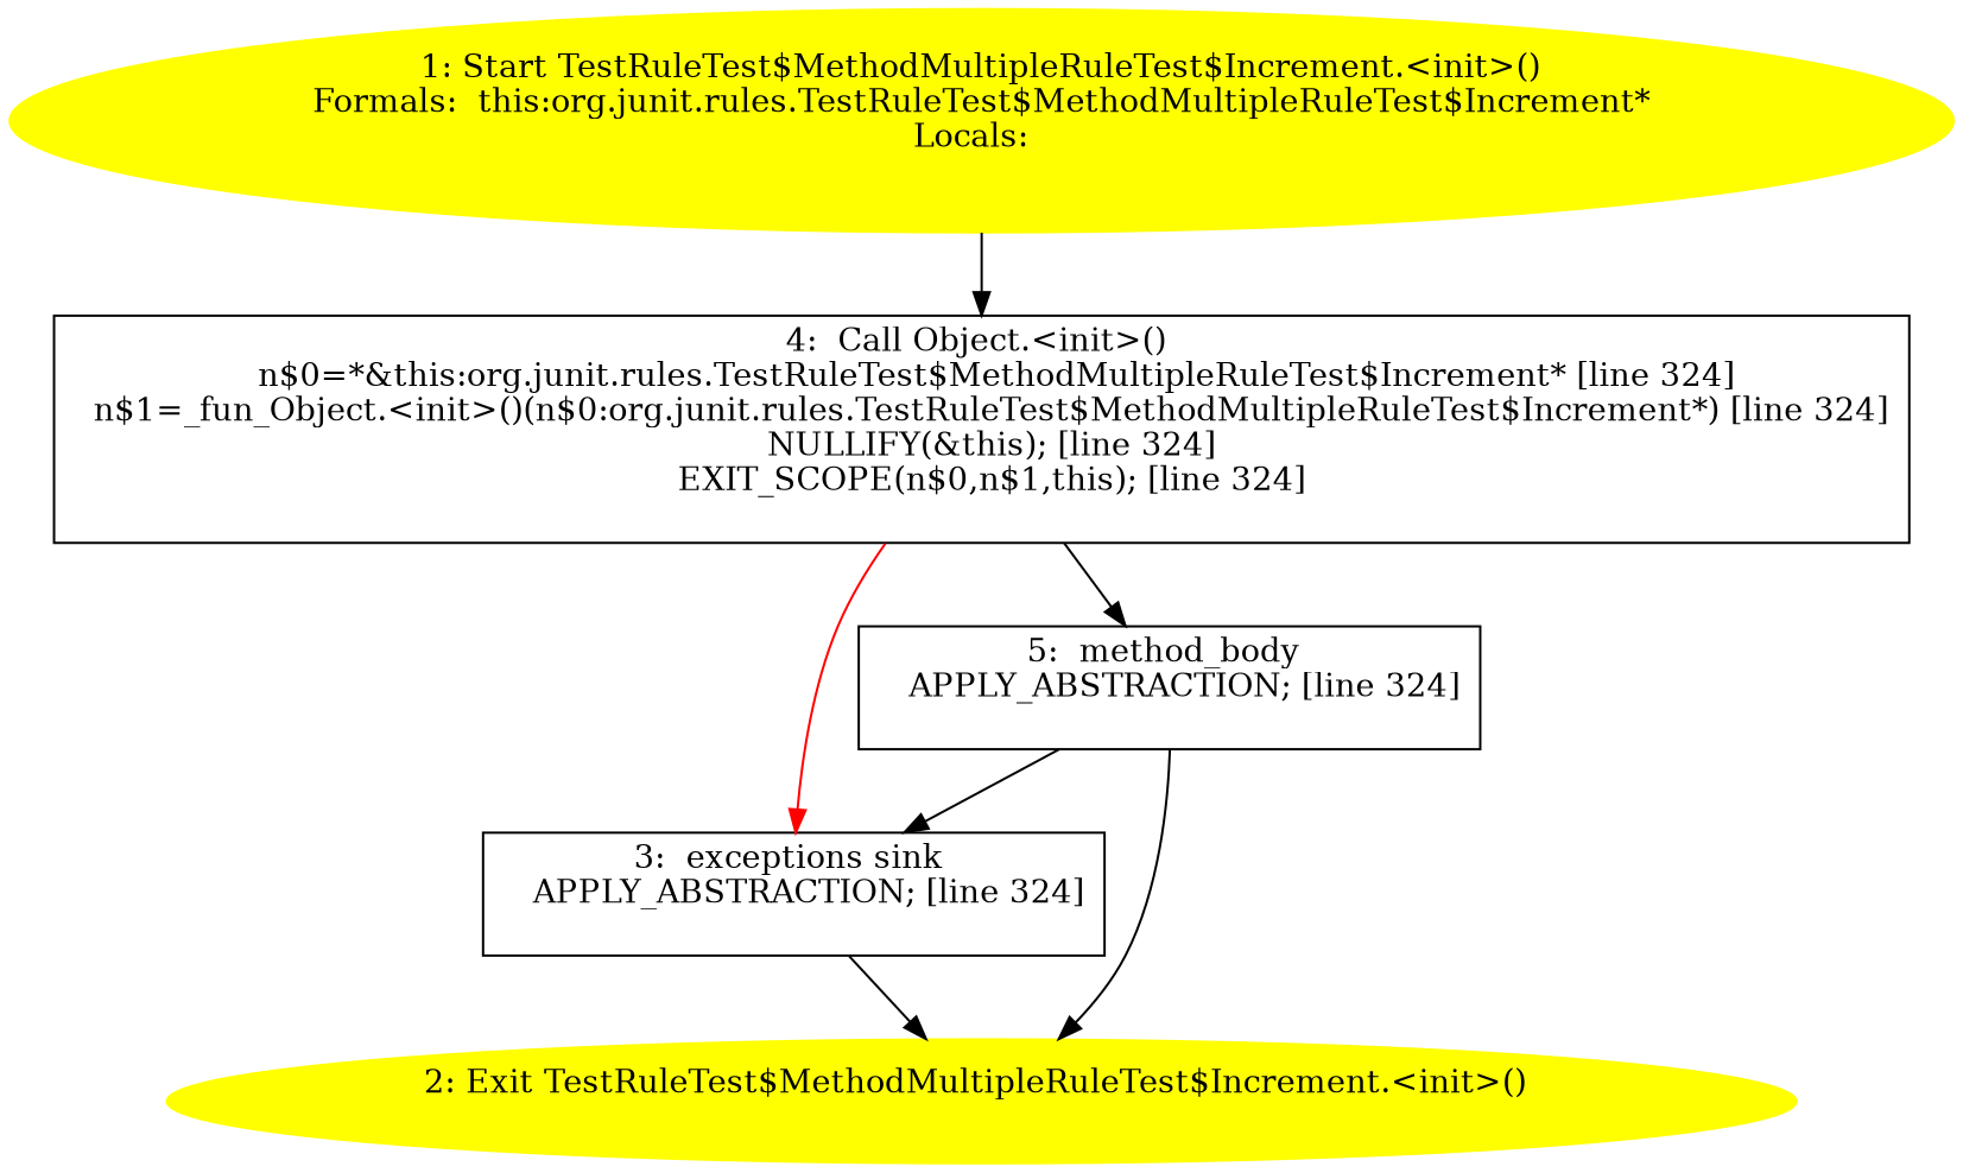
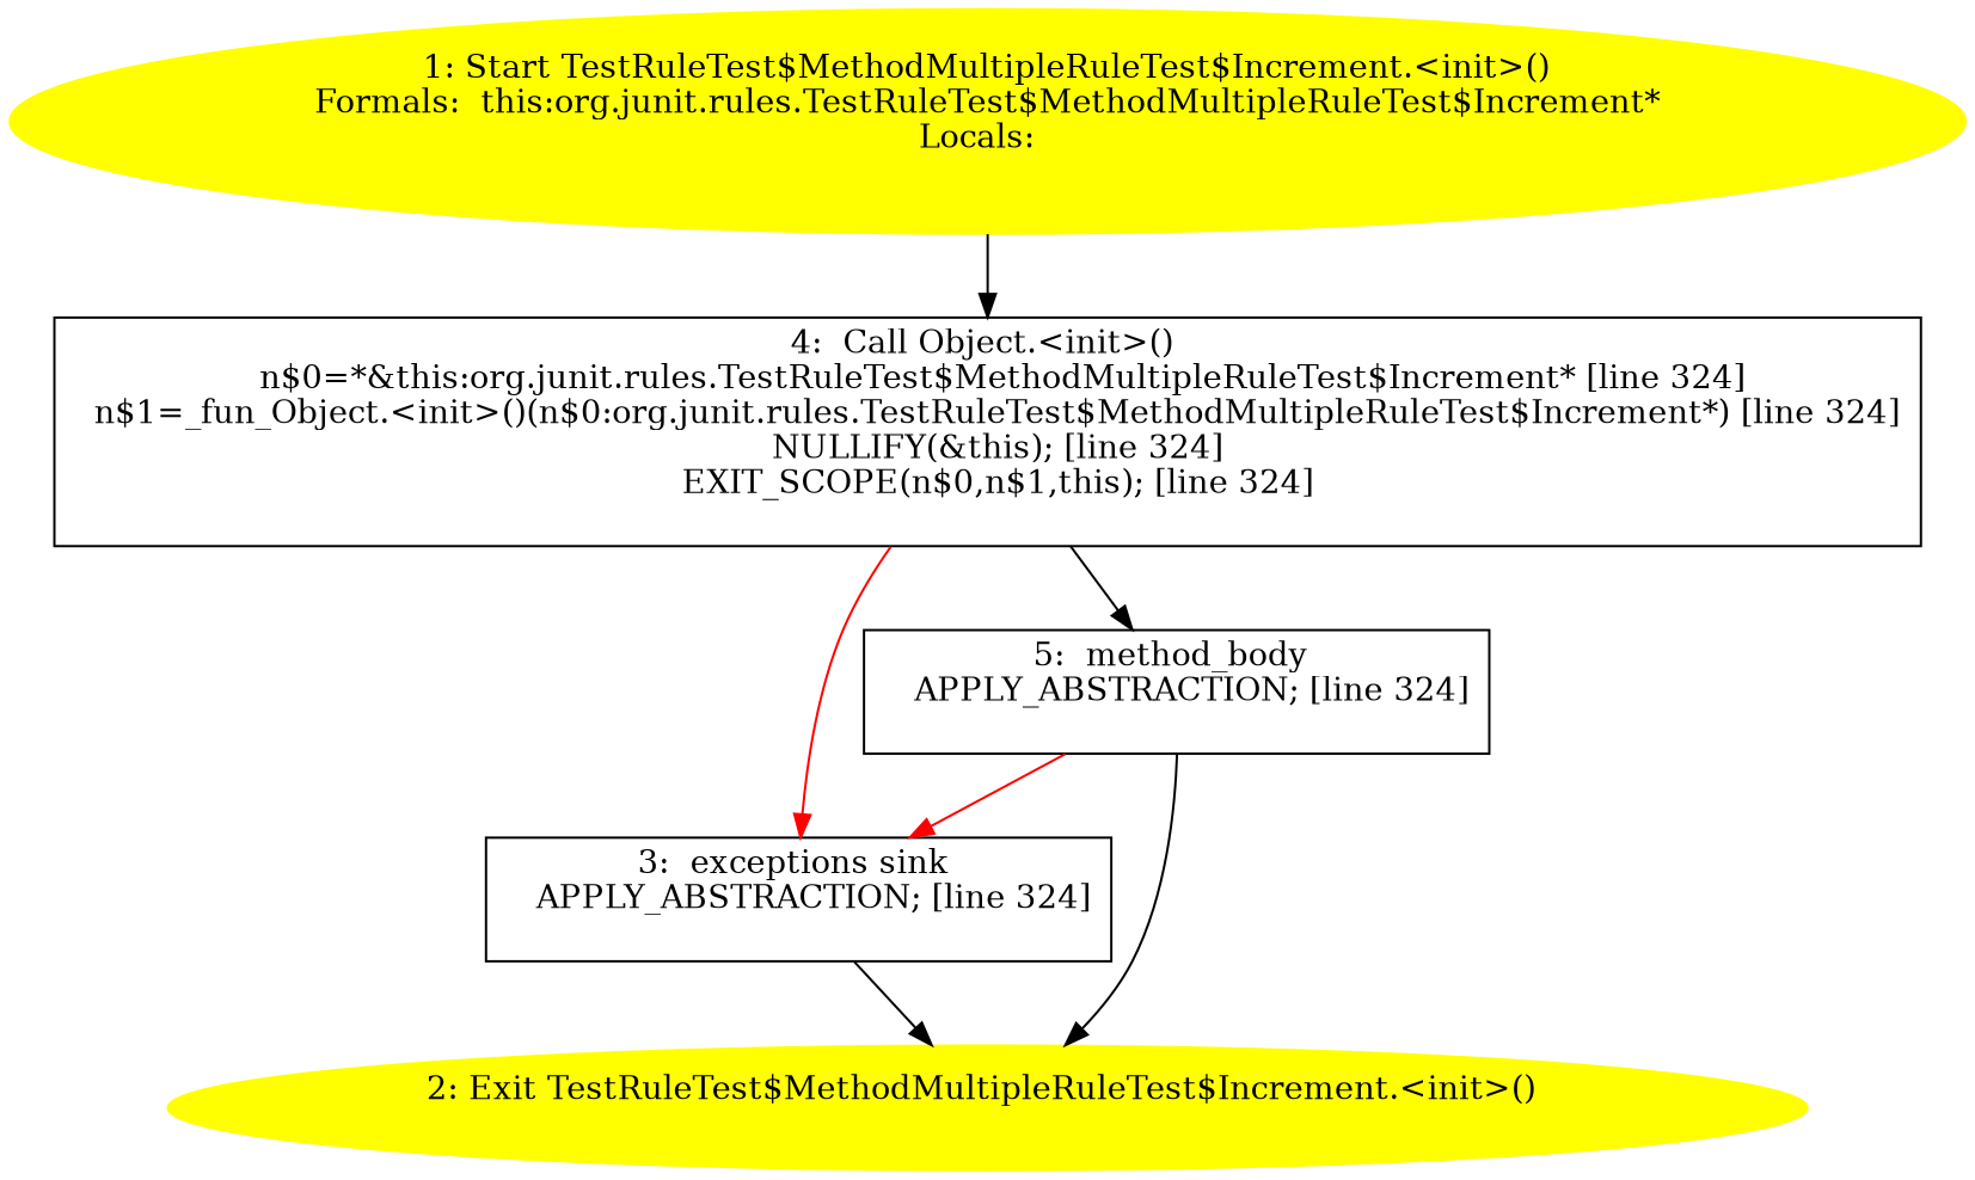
  digraph {
    node [shape=box]
    n1 [color=yellow label="1: Start TestRuleTest$MethodMultipleRuleTest$Increment.<init>()\nFormals:  this:org.junit.rules.TestRuleTest$MethodMultipleRuleTest$Increment*\nLocals:  \n  " style=filled shape=""]
    n2 [label="4:  Call Object.<init>() \n   n$0=*&this:org.junit.rules.TestRuleTest$MethodMultipleRuleTest$Increment* [line 324]\n  n$1=_fun_Object.<init>()(n$0:org.junit.rules.TestRuleTest$MethodMultipleRuleTest$Increment*) [line 324]\n  NULLIFY(&this); [line 324]\n  EXIT_SCOPE(n$0,n$1,this); [line 324]\n "]
    n3 [label="3:  exceptions sink \n   APPLY_ABSTRACTION; [line 324]\n "]
    n4 [label="5:  method_body \n   APPLY_ABSTRACTION; [line 324]\n "]
    n5 [color=yellow label="2: Exit TestRuleTest$MethodMultipleRuleTest$Increment.<init>() \n  " style=filled shape=""]
    n1 -> n2
    n2 -> n3 [color=red]
    n2 -> n4
    n3 -> n5
-   n4 -> n3 [color=black]
+   n4 -> n3 [color=red]
    n4 -> n5
  }
